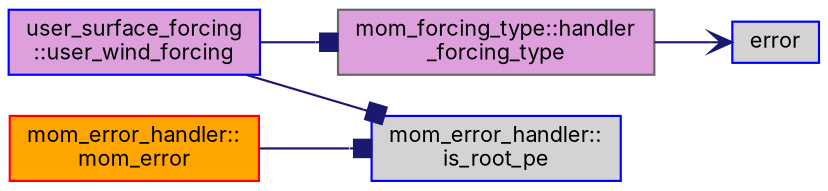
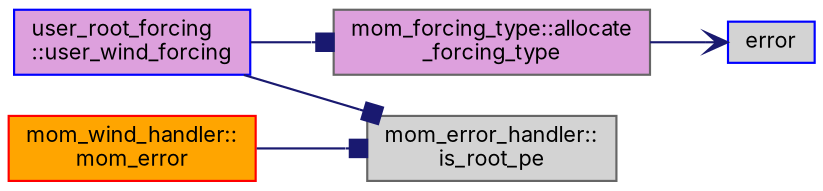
  digraph {
    fontname=Inter
    rankdir=LR
    node [color=blue fillcolor=plum fontname=Inter fontsize=10 shape=record style=filled]
    edge [arrowhead=box color=midnightblue fontname=Inter fontsize=10 labelfontname=Helvetica labelfontsize=10 style=solid]
-   n1 [fontcolor=black height=0.2 label="user_surface_forcing\l::user_wind_forcing" width=0.4]
-   n2 [color=gray40 height=0.2 label="mom_forcing_type::handler\l_forcing_type" width=0.4]
-   n3 [fillcolor=lightgrey height=0.2 label="mom_error_handler::\lis_root_pe" width=0.4]
+   n1 [fontcolor=black height=0.2 label="user_root_forcing\l::user_wind_forcing" width=0.4]
+   n2 [color=gray40 height=0.2 label="mom_forcing_type::allocate\l_forcing_type" width=0.4]
+   n3 [color=gray40 fillcolor=lightgrey height=0.2 label="mom_error_handler::\lis_root_pe" width=0.4]
    n4 [fillcolor=lightgrey height=0.2 label=error width=0.4]
-   n5 [color=red fillcolor=orange height=0.2 label="mom_error_handler::\lmom_error" width=0.4]
+   n5 [color=red fillcolor=orange height=0.2 label="mom_wind_handler::\lmom_error" width=0.4]
    n1 -> n2
    n1 -> n3
    n2 -> n4 [arrowhead=vee]
    n5 -> n3
  }
